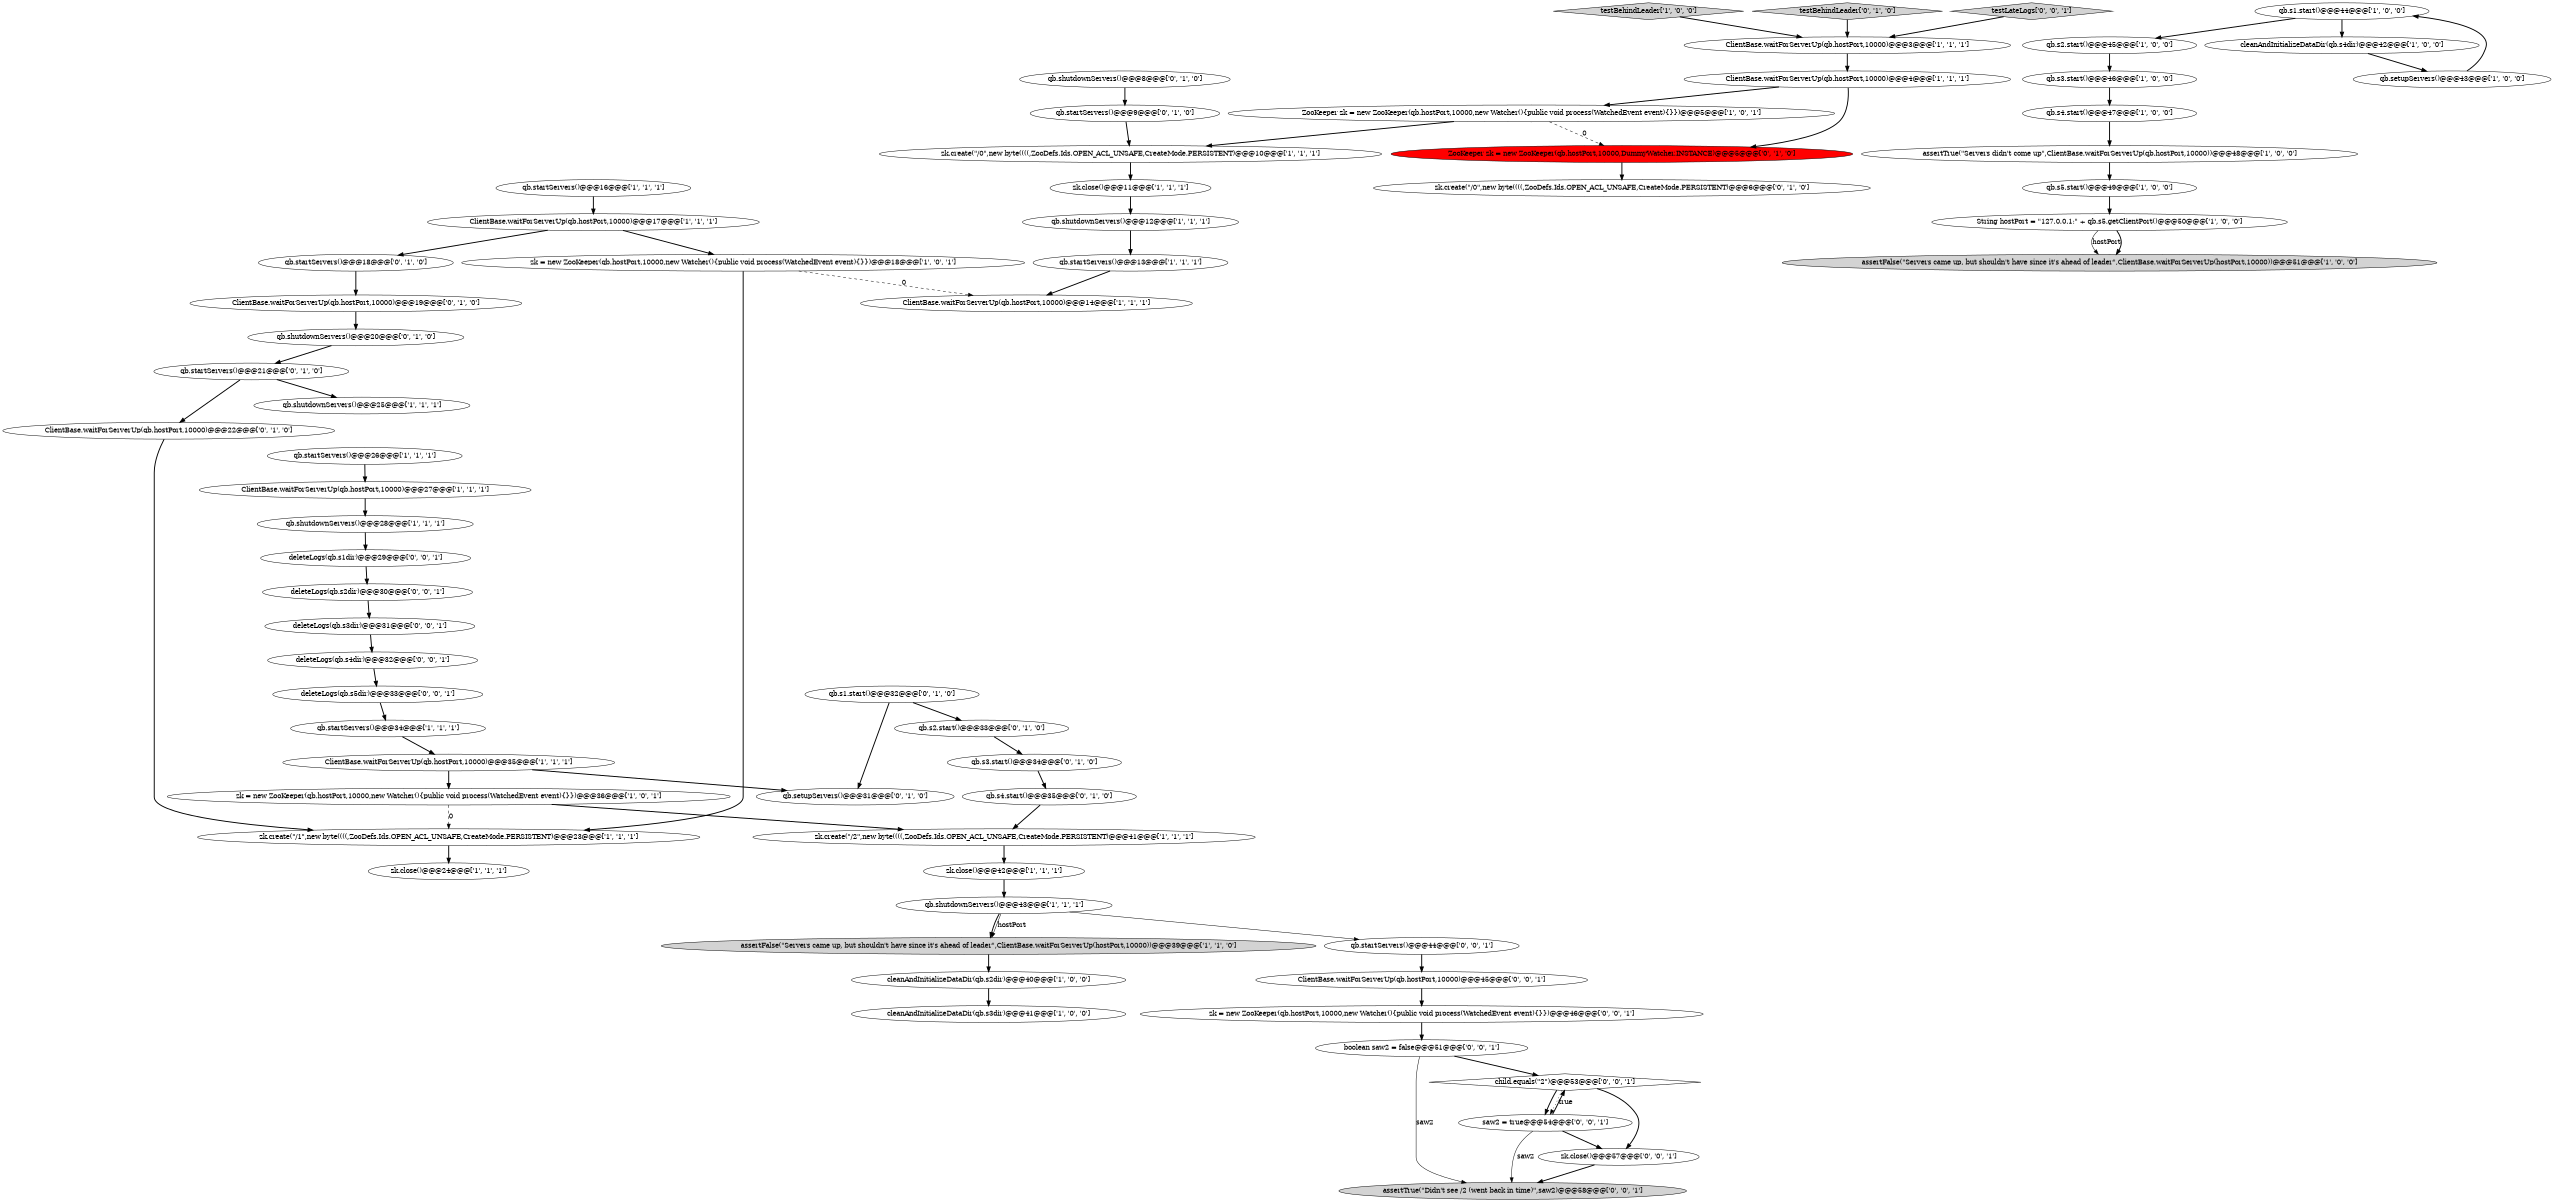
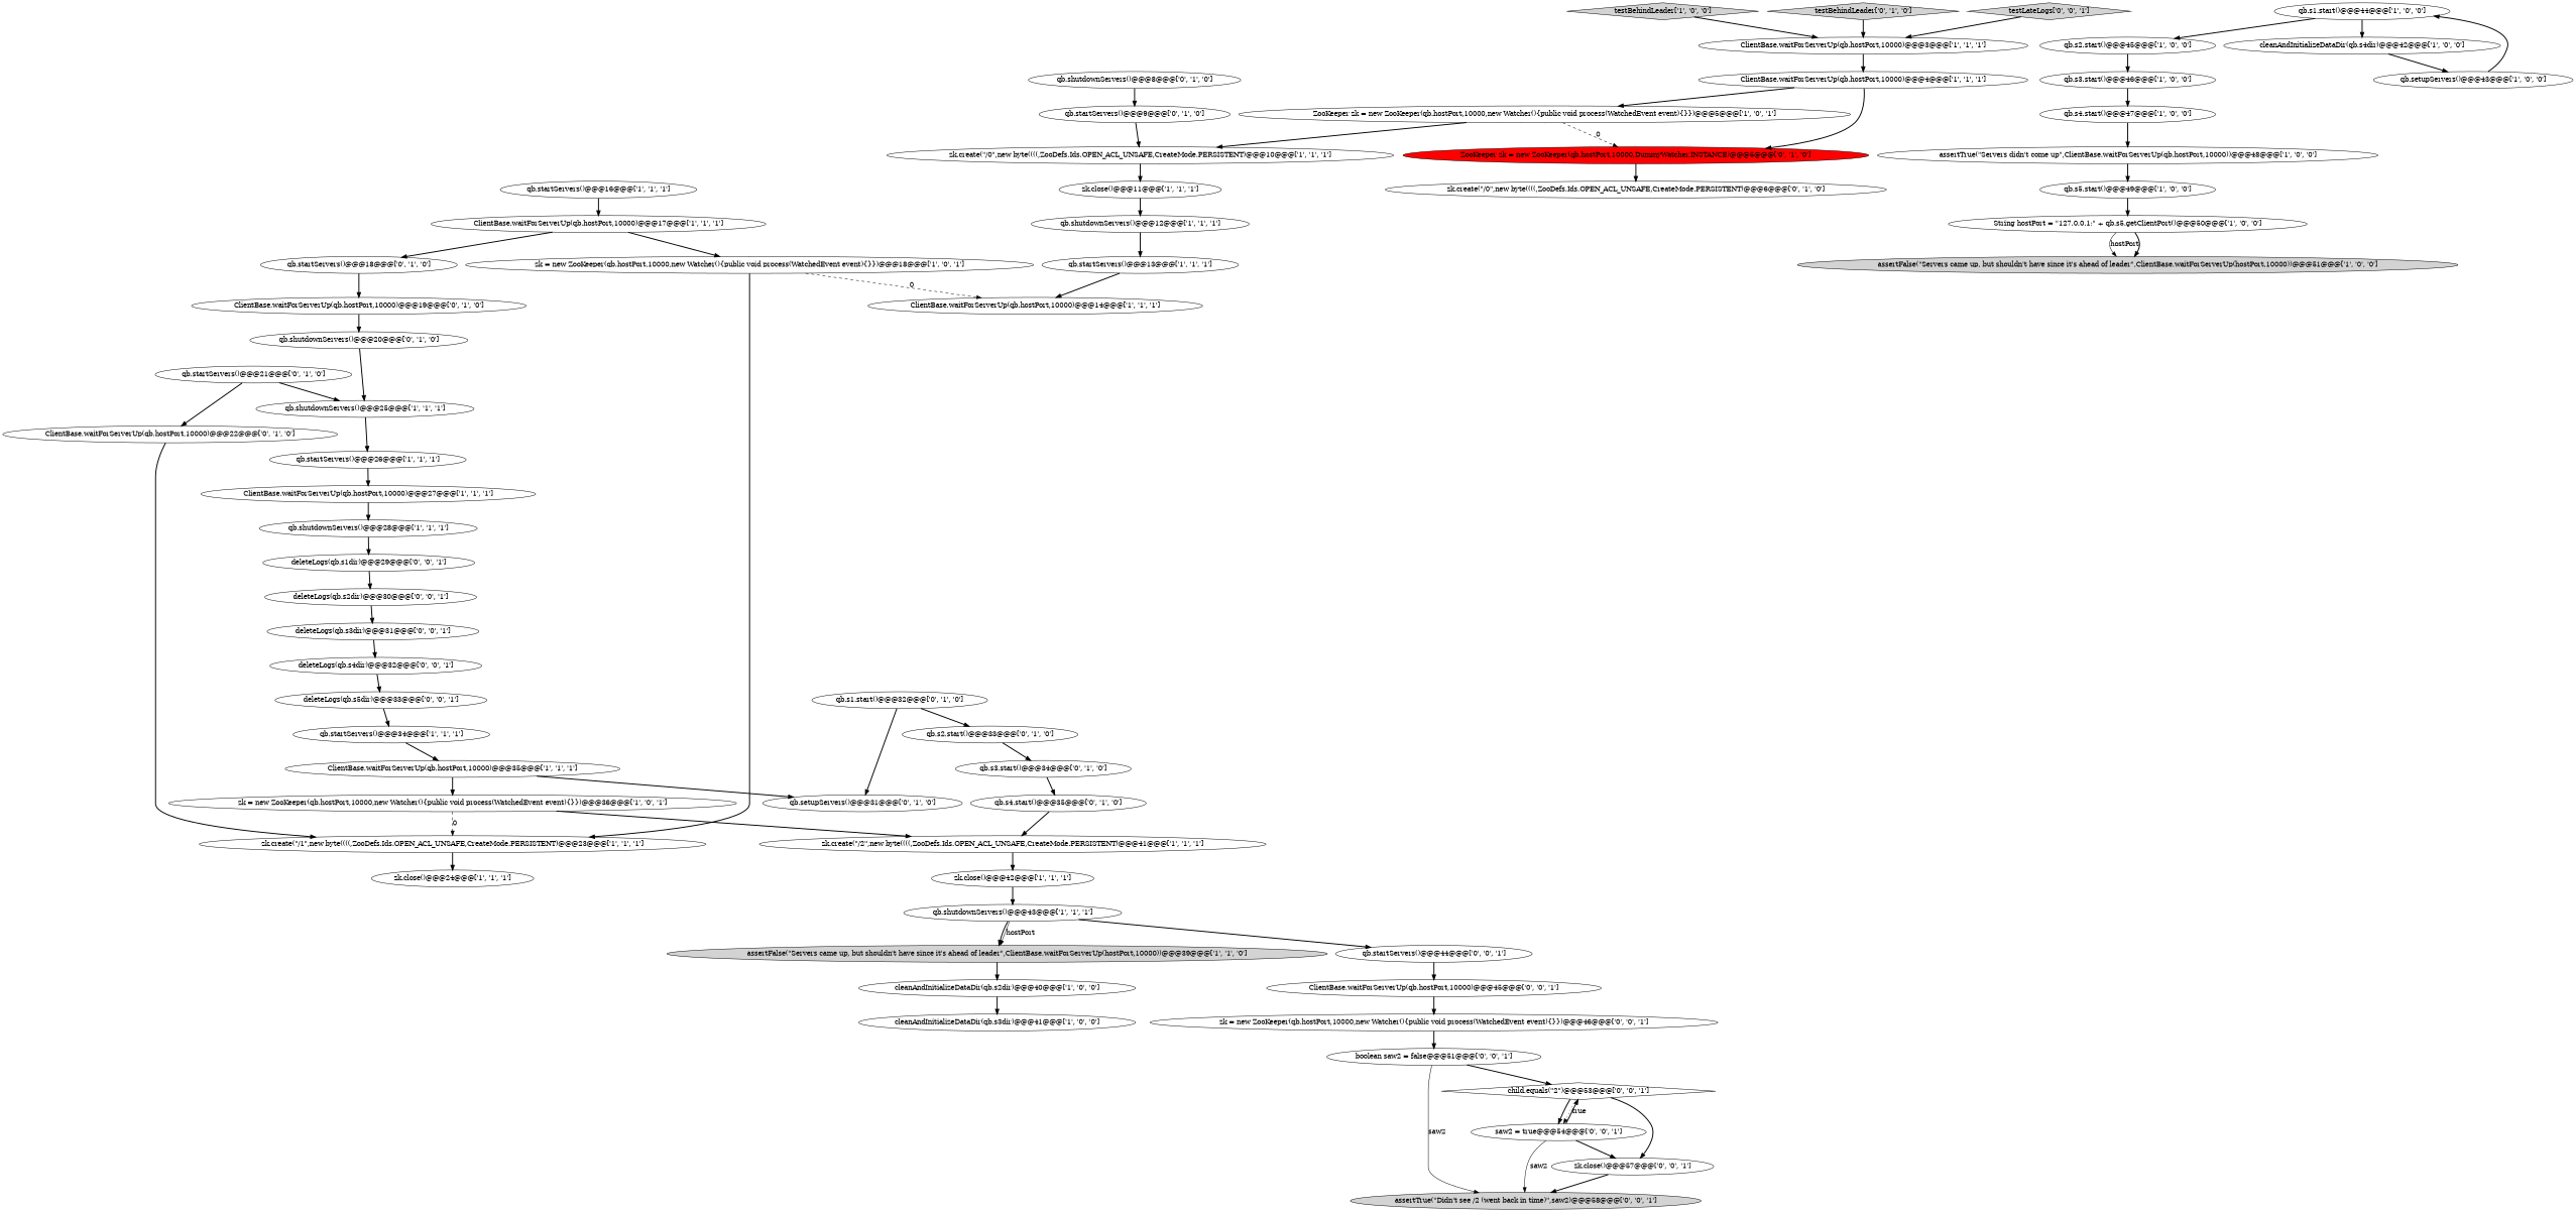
  digraph {
    node [fillcolor=white shape=ellipse style=filled]
    edge [style=bold]
    n1 [label="qb.startServers()@@@9@@@['0', '1', '0']"]
    n2 [label="zk.create(\"/0\",new byte((((,ZooDefs.Ids.OPEN_ACL_UNSAFE,CreateMode.PERSISTENT)@@@10@@@['1', '1', '1']"]
    n3 [label="zk.close()@@@11@@@['1', '1', '1']"]
    n4 [label="zk = new ZooKeeper(qb.hostPort,10000,new Watcher(){public void process(WatchedEvent event){}})@@@46@@@['0', '0', '1']"]
    n5 [label="boolean saw2 = false@@@51@@@['0', '0', '1']"]
    n6 [fillcolor=lightgray label="assertTrue(\"Didn't see /2 (went back in time)\",saw2)@@@58@@@['0', '0', '1']"]
    n7 [label="child.equals(\"2\")@@@53@@@['0', '0', '1']" shape=diamond]
    n8 [label="zk.close()@@@57@@@['0', '0', '1']"]
    n9 [label="deleteLogs(qb.s1dir)@@@29@@@['0', '0', '1']"]
    n10 [label="deleteLogs(qb.s2dir)@@@30@@@['0', '0', '1']"]
    n11 [label="deleteLogs(qb.s3dir)@@@31@@@['0', '0', '1']"]
    n12 [label="qb.s3.start()@@@34@@@['0', '1', '0']"]
    n13 [label="qb.s4.start()@@@35@@@['0', '1', '0']"]
    n14 [label="zk.create(\"/2\",new byte((((,ZooDefs.Ids.OPEN_ACL_UNSAFE,CreateMode.PERSISTENT)@@@41@@@['1', '1', '1']"]
    n15 [label="qb.s1.start()@@@44@@@['1', '0', '0']"]
    n16 [label="qb.s2.start()@@@45@@@['1', '0', '0']"]
    n17 [label="cleanAndInitializeDataDir(qb.s4dir)@@@42@@@['1', '0', '0']"]
    n18 [label="qb.s3.start()@@@46@@@['1', '0', '0']"]
    n19 [label="qb.startServers()@@@16@@@['1', '1', '1']"]
    n20 [label="ClientBase.waitForServerUp(qb.hostPort,10000)@@@17@@@['1', '1', '1']"]
    n21 [label="qb.startServers()@@@18@@@['0', '1', '0']"]
    n22 [label="zk = new ZooKeeper(qb.hostPort,10000,new Watcher(){public void process(WatchedEvent event){}})@@@18@@@['1', '0', '1']"]
    n23 [label="qb.shutdownServers()@@@8@@@['0', '1', '0']"]
    n24 [label="qb.shutdownServers()@@@20@@@['0', '1', '0']"]
    n25 [label="qb.startServers()@@@21@@@['0', '1', '0']"]
    n26 [label="ClientBase.waitForServerUp(qb.hostPort,10000)@@@22@@@['0', '1', '0']"]
    n27 [label="qb.shutdownServers()@@@25@@@['1', '1', '1']"]
    n28 [label="qb.startServers()@@@13@@@['1', '1', '1']"]
    n29 [label="ClientBase.waitForServerUp(qb.hostPort,10000)@@@14@@@['1', '1', '1']"]
    n30 [label="cleanAndInitializeDataDir(qb.s3dir)@@@41@@@['1', '0', '0']"]
    n31 [label="qb.setupServers()@@@43@@@['1', '0', '0']"]
    n32 [label="ZooKeeper zk = new ZooKeeper(qb.hostPort,10000,new Watcher(){public void process(WatchedEvent event){}})@@@5@@@['1', '0', '1']"]
    n33 [fillcolor=red label="ZooKeeper zk = new ZooKeeper(qb.hostPort,10000,DummyWatcher.INSTANCE)@@@5@@@['0', '1', '0']"]
    n34 [label="zk.create(\"/0\",new byte((((,ZooDefs.Ids.OPEN_ACL_UNSAFE,CreateMode.PERSISTENT)@@@6@@@['0', '1', '0']"]
    n35 [label="qb.shutdownServers()@@@12@@@['1', '1', '1']"]
    n36 [label="zk = new ZooKeeper(qb.hostPort,10000,new Watcher(){public void process(WatchedEvent event){}})@@@36@@@['1', '0', '1']"]
    n37 [label="zk.create(\"/1\",new byte((((,ZooDefs.Ids.OPEN_ACL_UNSAFE,CreateMode.PERSISTENT)@@@23@@@['1', '1', '1']"]
    n38 [label="zk.close()@@@42@@@['1', '1', '1']"]
    n39 [label="zk.close()@@@24@@@['1', '1', '1']"]
    n40 [label="qb.shutdownServers()@@@43@@@['1', '1', '1']"]
    n41 [label="qb.s4.start()@@@47@@@['1', '0', '0']"]
    n42 [label="ClientBase.waitForServerUp(qb.hostPort,10000)@@@4@@@['1', '1', '1']"]
    n43 [label="assertTrue(\"Servers didn't come up\",ClientBase.waitForServerUp(qb.hostPort,10000))@@@48@@@['1', '0', '0']"]
    n44 [label="qb.s5.start()@@@49@@@['1', '0', '0']"]
    n45 [label="qb.startServers()@@@34@@@['1', '1', '1']"]
    n46 [label="ClientBase.waitForServerUp(qb.hostPort,10000)@@@35@@@['1', '1', '1']"]
    n47 [label="qb.setupServers()@@@31@@@['0', '1', '0']"]
    n48 [fillcolor=lightgray label="testBehindLeader['1', '0', '0']" shape=diamond]
    n49 [label="ClientBase.waitForServerUp(qb.hostPort,10000)@@@3@@@['1', '1', '1']"]
    n50 [label="ClientBase.waitForServerUp(qb.hostPort,10000)@@@19@@@['0', '1', '0']"]
    n51 [fillcolor=lightgray label="testBehindLeader['0', '1', '0']" shape=diamond]
    n52 [label="saw2 = true@@@54@@@['0', '0', '1']"]
    n53 [label="qb.startServers()@@@26@@@['1', '1', '1']"]
    n54 [label="ClientBase.waitForServerUp(qb.hostPort,10000)@@@27@@@['1', '1', '1']"]
    n55 [label="qb.shutdownServers()@@@28@@@['1', '1', '1']"]
    n56 [fillcolor=lightgray label="assertFalse(\"Servers came up, but shouldn't have since it's ahead of leader\",ClientBase.waitForServerUp(hostPort,10000))@@@39@@@['1', '1', '0']"]
    n57 [label="cleanAndInitializeDataDir(qb.s2dir)@@@40@@@['1', '0', '0']"]
    n58 [fillcolor=lightgray label="assertFalse(\"Servers came up, but shouldn't have since it's ahead of leader\",ClientBase.waitForServerUp(hostPort,10000))@@@51@@@['1', '0', '0']"]
    n59 [label="ClientBase.waitForServerUp(qb.hostPort,10000)@@@45@@@['0', '0', '1']"]
    n60 [label="qb.s1.start()@@@32@@@['0', '1', '0']"]
    n61 [label="qb.s2.start()@@@33@@@['0', '1', '0']"]
    n62 [label="deleteLogs(qb.s4dir)@@@32@@@['0', '0', '1']"]
    n63 [label="deleteLogs(qb.s5dir)@@@33@@@['0', '0', '1']"]
    n64 [label="String hostPort = \"127.0.0.1:\" + qb.s5.getClientPort()@@@50@@@['1', '0', '0']"]
    n65 [fillcolor=lightgray label="testLateLogs['0', '0', '1']" shape=diamond]
    n66 [label="qb.startServers()@@@44@@@['0', '0', '1']"]
    n1 -> n2
    n2 -> n3
    n3 -> n35
    n4 -> n5
    n5 -> n6 [label=saw2 style=solid]
    n5 -> n7
    n7 -> n8
    n7 -> n52 [label=true style=dotted]
    n7 -> n52
    n8 -> n6
    n9 -> n10
    n10 -> n11
    n11 -> n62
    n12 -> n13
    n13 -> n14
    n14 -> n38
    n15 -> n16
    n15 -> n17
    n16 -> n18
    n17 -> n31
    n18 -> n41
    n19 -> n20
    n20 -> n21
    n20 -> n22
    n21 -> n50
    n22 -> n29 [label=0 style=dashed]
    n22 -> n37
    n23 -> n1
-   n24 -> n25
+   n24 -> n27
    n25 -> n26
    n25 -> n27
    n26 -> n37
+   n27 -> n53
    n28 -> n29
    n31 -> n15
    n32 -> n2
    n32 -> n33 [label=0 style=dashed]
    n33 -> n34
    n35 -> n28
    n36 -> n14
    n36 -> n37 [label=0 style=dashed]
    n37 -> n39
    n38 -> n40
    n40 -> n56 [label=hostPort style=solid]
    n40 -> n56
-   n40 -> n66 [style=solid]
+   n40 -> n66
    n41 -> n43
    n42 -> n32
    n42 -> n33
    n43 -> n44
    n44 -> n64
    n45 -> n46
    n46 -> n36
    n46 -> n47
    n48 -> n49
    n49 -> n42
    n50 -> n24
    n51 -> n49
    n52 -> n6 [label=saw2 style=solid]
    n52 -> n7
    n52 -> n8
    n53 -> n54
    n54 -> n55
    n55 -> n9
    n56 -> n57
    n57 -> n30
    n59 -> n4
    n60 -> n47
    n60 -> n61
    n61 -> n12
    n62 -> n63
    n63 -> n45
    n64 -> n58 [label=hostPort style=solid]
    n64 -> n58
    n65 -> n49
    n66 -> n59
  }
